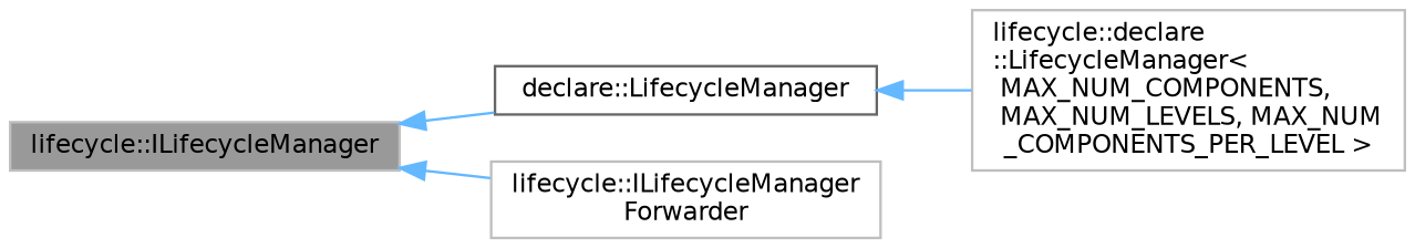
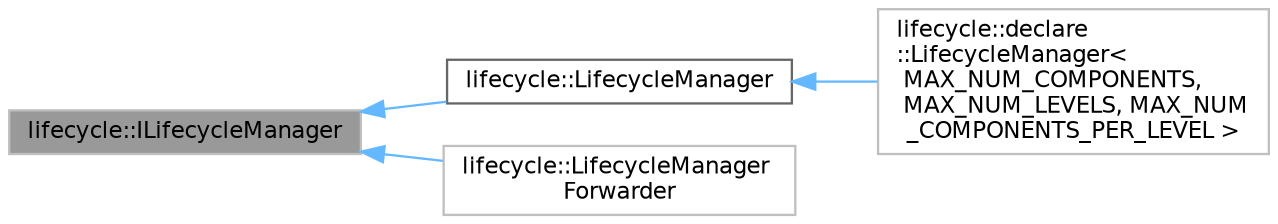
  digraph {
    rankdir=LR
    node [color=grey75 fillcolor=white fontname=Helvetica fontsize=10 shape=box style=filled]
    edge [color=steelblue1 dir=back fontname=Helvetica fontsize=10 labelfontname=Helvetica labelfontsize=10 style=solid]
    n1 [fillcolor=grey60 fontcolor=black height=0.2 label="lifecycle::ILifecycleManager" width=0.4]
-   n2 [color=gray40 height=0.2 label="declare::LifecycleManager" width=0.4]
-   n3 [height=0.2 label="lifecycle::ILifecycleManager\lForwarder" width=0.4]
+   n2 [color=gray40 height=0.2 label="lifecycle::LifecycleManager" width=0.4]
+   n3 [height=0.2 label="lifecycle::LifecycleManager\lForwarder" width=0.4]
    n4 [height=0.2 label="lifecycle::declare\l::LifecycleManager\<\l MAX_NUM_COMPONENTS,\l MAX_NUM_LEVELS, MAX_NUM\l_COMPONENTS_PER_LEVEL \>" width=0.4]
    n1 -> n2
    n1 -> n3
    n2 -> n4
  }
